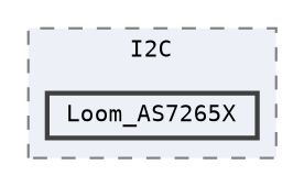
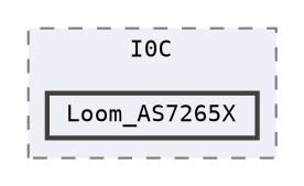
  digraph {
    compound=true
    rankdir=LR
    fontname="DejaVu Sans Mono"
    n1 [color=grey25 fillcolor="#edf0f7" fontname="DejaVu Sans Mono" fontsize=10 height=0.2 label=Loom_AS7265X shape=box style="filled,bold" width=0.4]
    subgraph cluster_1 {
      bgcolor="#edf0f7"
      fontsize=10
-     label=I2C
+     label=I0C
      pencolor=grey50
      style="filled,dashed"
      n1
    }
  }
